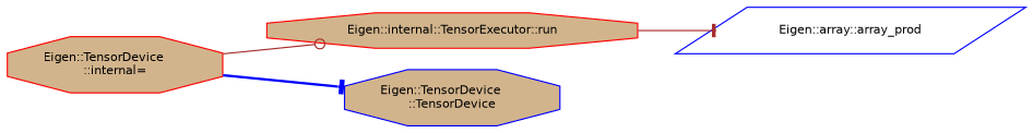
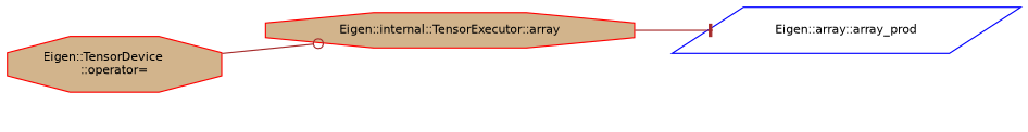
  digraph {
    rankdir=LR
    node [color=red fillcolor=tan fontname=Helvetica fontsize=10 shape=octagon style=filled]
    edge [arrowhead=tee color=brown fontname=Helvetica fontsize=10 labelfontname=Helvetica labelfontsize=10 style=solid]
-   n1 [fontcolor=black height=0.2 label="Eigen::TensorDevice\l::internal=" width=0.4]
-   n2 [height=0.2 label="Eigen::internal::TensorExecutor::run" width=0.4]
-   n3 [color=blue height=0.2 label="Eigen::TensorDevice\l::TensorDevice" width=0.4]
+   n1 [fontcolor=black height=0.2 label="Eigen::TensorDevice\l::operator=" width=0.4]
+   n2 [height=0.2 label="Eigen::internal::TensorExecutor::array" width=0.4]
    n4 [color=blue fillcolor=white height=0.2 label="Eigen::array::array_prod" shape=parallelogram width=0.4]
    n1 -> n2 [arrowhead=odot]
-   n1 -> n3 [color=blue style=bold]
    n2 -> n4
  }
